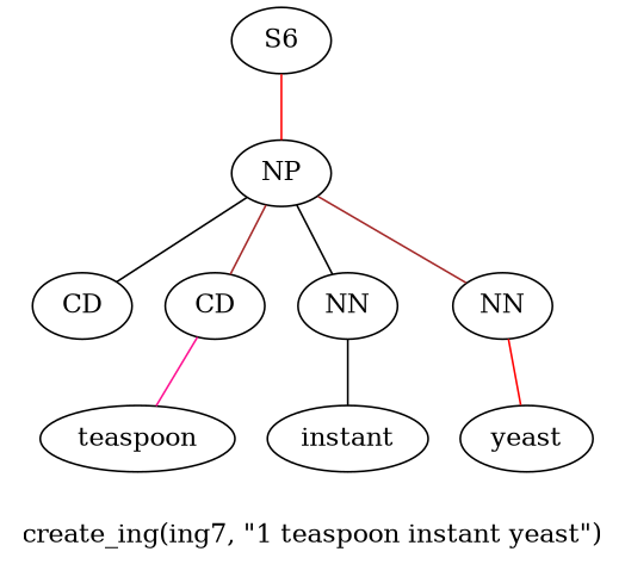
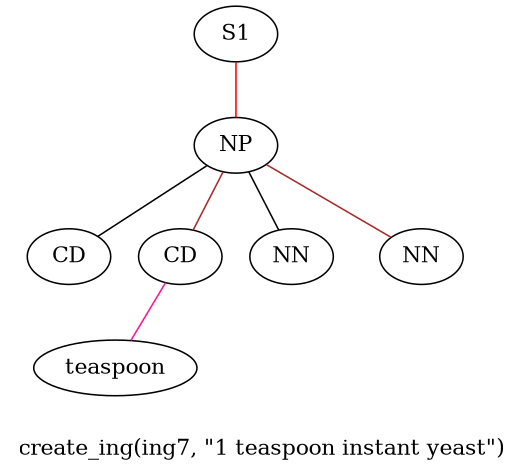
  graph {
    label="create_ing(ing7, \"1 teaspoon instant yeast\")"
    edge [color=black]
-   n1 [label=S6]
+   n1 [label=S1]
    n2 [label=NP]
    n3 [label=CD]
    n4 [label=CD]
    n5 [label=NN]
    n6 [label=NN]
    n7 [label=teaspoon]
-   n8 [label=instant]
-   n9 [label=yeast]
    n1 -- n2 [color=red]
    n2 -- n3
    n2 -- n4 [color=brown]
    n2 -- n5
    n2 -- n6 [color=brown]
    n4 -- n7 [color=deeppink]
-   n5 -- n8
-   n6 -- n9 [color=red]
  }
